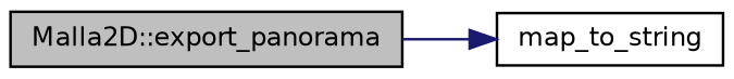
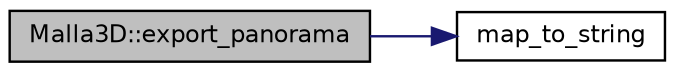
  digraph {
    rankdir=LR
    node [color=black fontname=Helvetica fontsize=10 shape=record style=filled]
-   n1 [fillcolor=grey75 fontcolor=black height=0.2 label="Malla2D::export_panorama" width=0.4]
+   n1 [fillcolor=grey75 fontcolor=black height=0.2 label="Malla3D::export_panorama" width=0.4]
    n2 [fillcolor=white height=0.2 label=map_to_string width=0.4]
    n1 -> n2 [color=midnightblue fontname=Helvetica fontsize=10 labelfontname=Helvetica labelfontsize=10 style=solid]
  }
